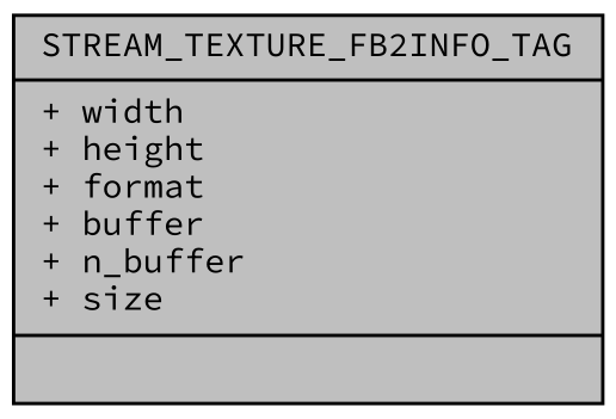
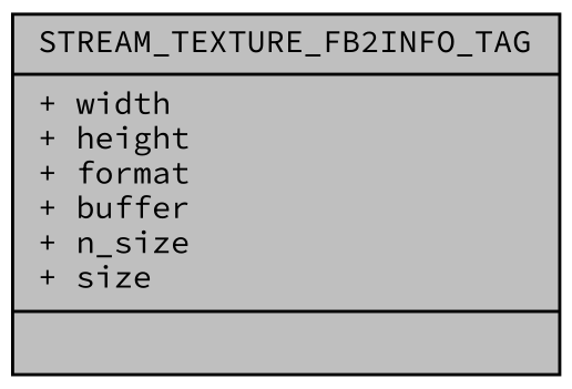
  digraph {
    fontname="Source Code Pro"
-   n1 [color=black fillcolor=grey75 fontcolor=black fontname="Source Code Pro" fontsize=10 height=0.2 label="{STREAM_TEXTURE_FB2INFO_TAG\n|+ width\l+ height\l+ format\l+ buffer\l+ n_buffer\l+ size\l|}" shape=record style=filled width=0.4]
+   n1 [color=black fillcolor=grey75 fontcolor=black fontname="Source Code Pro" fontsize=10 height=0.2 label="{STREAM_TEXTURE_FB2INFO_TAG\n|+ width\l+ height\l+ format\l+ buffer\l+ n_size\l+ size\l|}" shape=record style=filled width=0.4]
  }
